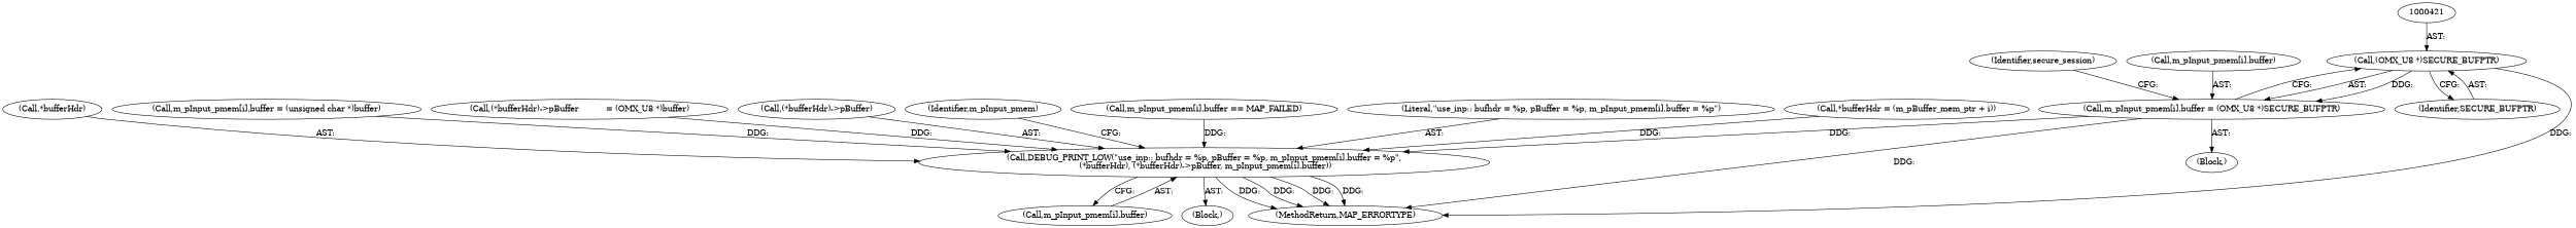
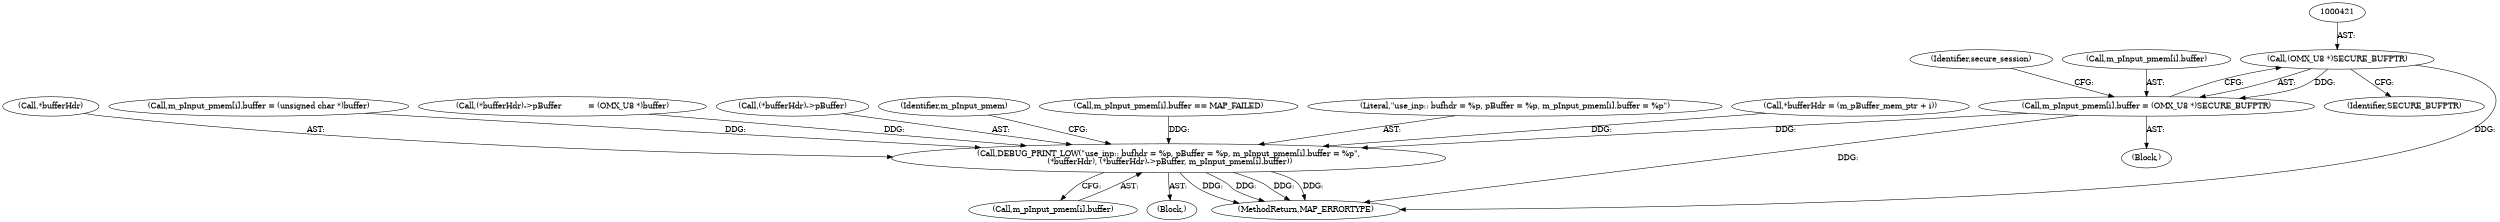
  digraph {
    n1 [label="(Call,(OMX_U8 *)SECURE_BUFPTR)"]
    n2 [label="(Call,m_pInput_pmem[i].buffer = (OMX_U8 *)SECURE_BUFPTR)"]
    n3 [label="(Identifier,SECURE_BUFPTR)"]
    n4 [label="(MethodReturn,MAP_ERRORTYPE)"]
    n5 [label="(Call,DEBUG_PRINT_LOW(\"use_inp:: bufhdr = %p, pBuffer = %p, m_pInput_pmem[i].buffer = %p\",\n (*bufferHdr), (*bufferHdr)->pBuffer, m_pInput_pmem[i].buffer))"]
    n6 [label="(Block,)"]
    n7 [label="(Call,m_pInput_pmem[i].buffer)"]
    n8 [label="(Block,)"]
    n9 [label="(Call,*bufferHdr)"]
    n10 [label="(Call,m_pInput_pmem[i].buffer = (unsigned char *)buffer)"]
    n11 [label="(Call,(*bufferHdr)->pBuffer           = (OMX_U8 *)buffer)"]
    n12 [label="(Identifier,secure_session)"]
    n13 [label="(Call,(*bufferHdr)->pBuffer)"]
    n14 [label="(Identifier,m_pInput_pmem)"]
    n15 [label="(Call,m_pInput_pmem[i].buffer == MAP_FAILED)"]
    n16 [label="(Literal,\"use_inp:: bufhdr = %p, pBuffer = %p, m_pInput_pmem[i].buffer = %p\")"]
    n17 [label="(Call,*bufferHdr = (m_pBuffer_mem_ptr + i))"]
    n18 [label="(Call,m_pInput_pmem[i].buffer)"]
    1000421
    n1 -> n2 [label="AST: "]
    n1 -> n2 [label="DDG: "]
    n1 -> n3 [label="CFG: "]
    n1 -> n4 [label="DDG: "]
    n2 -> n1 [label="CFG: "]
    n2 -> n4 [label="DDG: "]
    n2 -> n5 [label="DDG: "]
    n2 -> n6 [label="AST: "]
-   n3 -> n1 [label="AST: "]
    n5 -> n4 [label="DDG: "]
    n5 -> n4 [label="DDG: "]
    n5 -> n4 [label="DDG: "]
    n5 -> n4 [label="DDG: "]
    n5 -> n7 [label="CFG: "]
    n5 -> n8 [label="AST: "]
    n7 -> n5 [label="AST: "]
    n9 -> n5 [label="AST: "]
    n10 -> n5 [label="DDG: "]
    n11 -> n5 [label="DDG: "]
    n12 -> n2 [label="CFG: "]
    n13 -> n5 [label="AST: "]
    n14 -> n5 [label="CFG: "]
    n15 -> n5 [label="DDG: "]
    n16 -> n5 [label="AST: "]
    n17 -> n5 [label="DDG: "]
    n18 -> n2 [label="AST: "]
    1000421 -> n1 [label="AST: "]
  }
